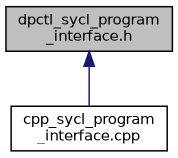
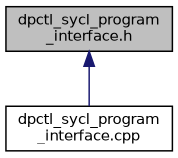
  digraph {
    node [color=black fontname=Helvetica fontsize=10 shape=record style=filled]
    n1 [fillcolor=grey75 fontcolor=black height=0.2 label="dpctl_sycl_program\l_interface.h" width=0.4]
-   n2 [fillcolor=white height=0.2 label="cpp_sycl_program\l_interface.cpp" width=0.4]
+   n2 [fillcolor=white height=0.2 label="dpctl_sycl_program\l_interface.cpp" width=0.4]
    n1 -> n2 [color=midnightblue dir=back fontname=Helvetica fontsize=10 labelfontname=Helvetica labelfontsize=10 style=solid]
  }
